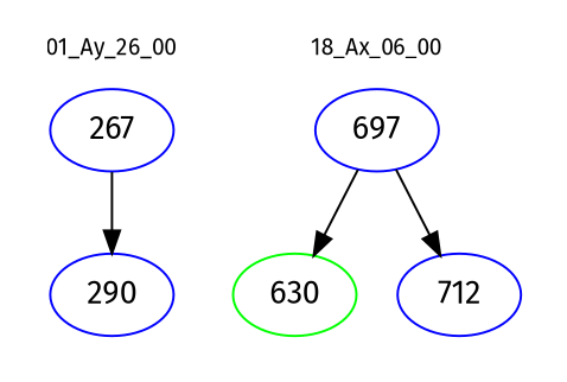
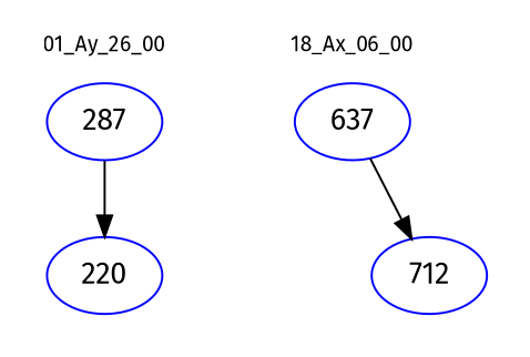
  digraph {
    fontname="Fira Sans"
    node [color=blue fontname="Fira Sans"]
    edge [color=black fontname="Fira Sans"]
-   n1 [label=267]
-   n2 [label=290]
-   n3 [label=697]
-   n4 [color=green label=630]
+   n1 [label=287]
+   n2 [label=220]
+   n3 [label=637]
    n5 [label=712]
    subgraph cluster_1 {
      color=white
      fontsize=10
      label="01_Ay_26_00"
      n1
      n2
    }
    subgraph cluster_2 {
      color=white
      fontsize=10
      label="18_Ax_06_00"
      n3
-     n4
      n5
    }
    n1 -> n2
-   n3 -> n4
    n3 -> n5
  }
